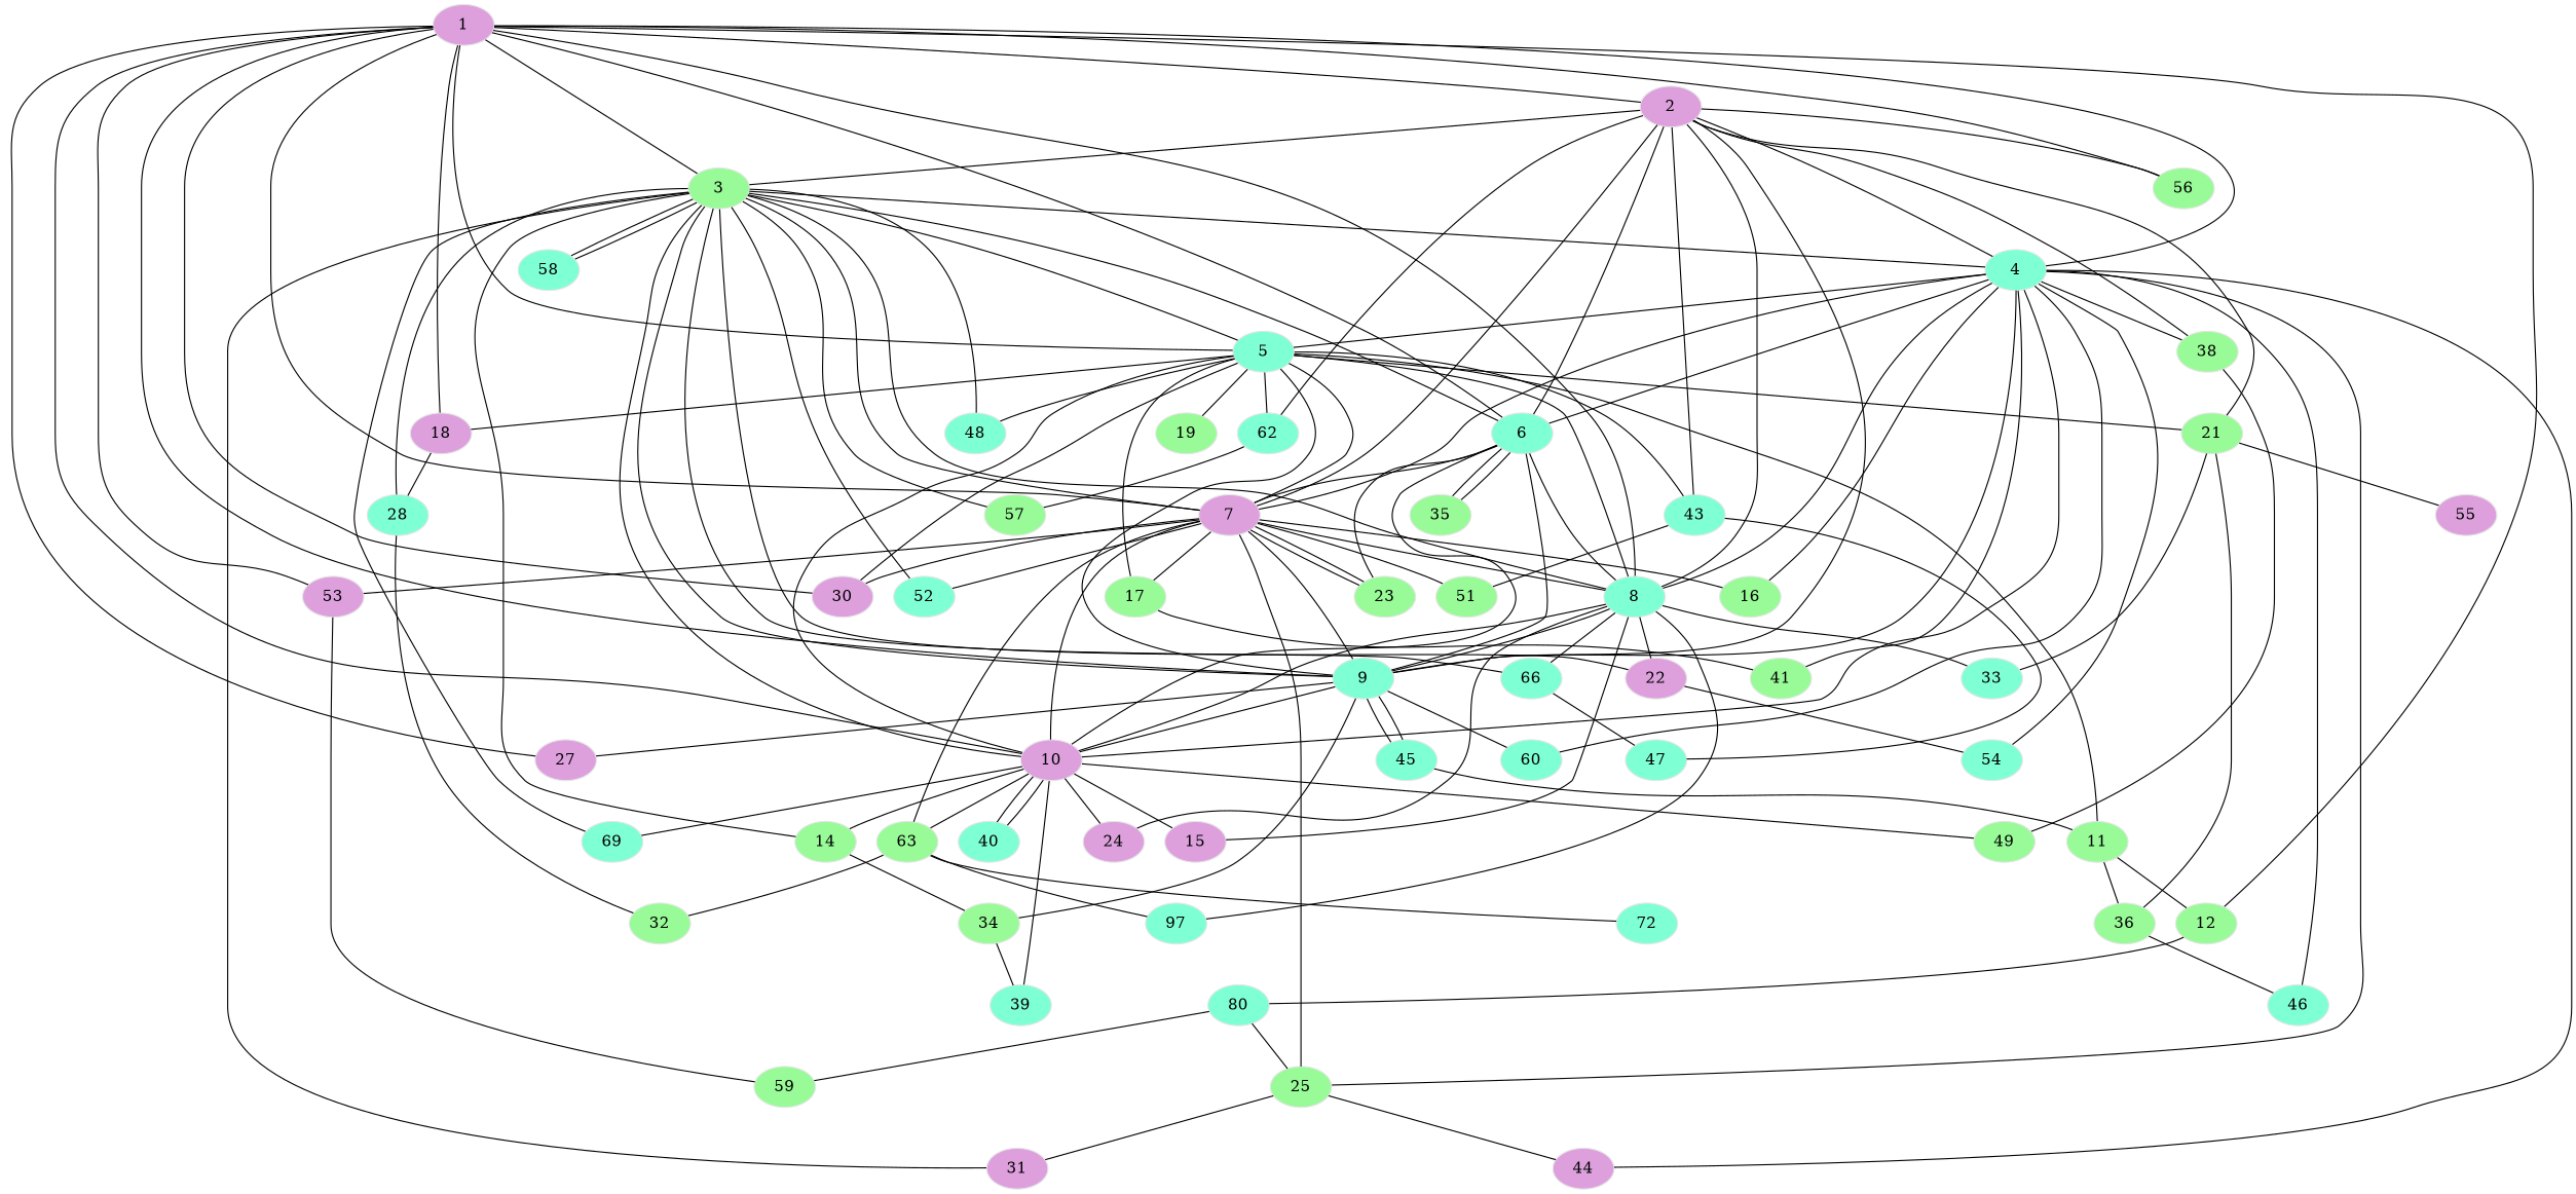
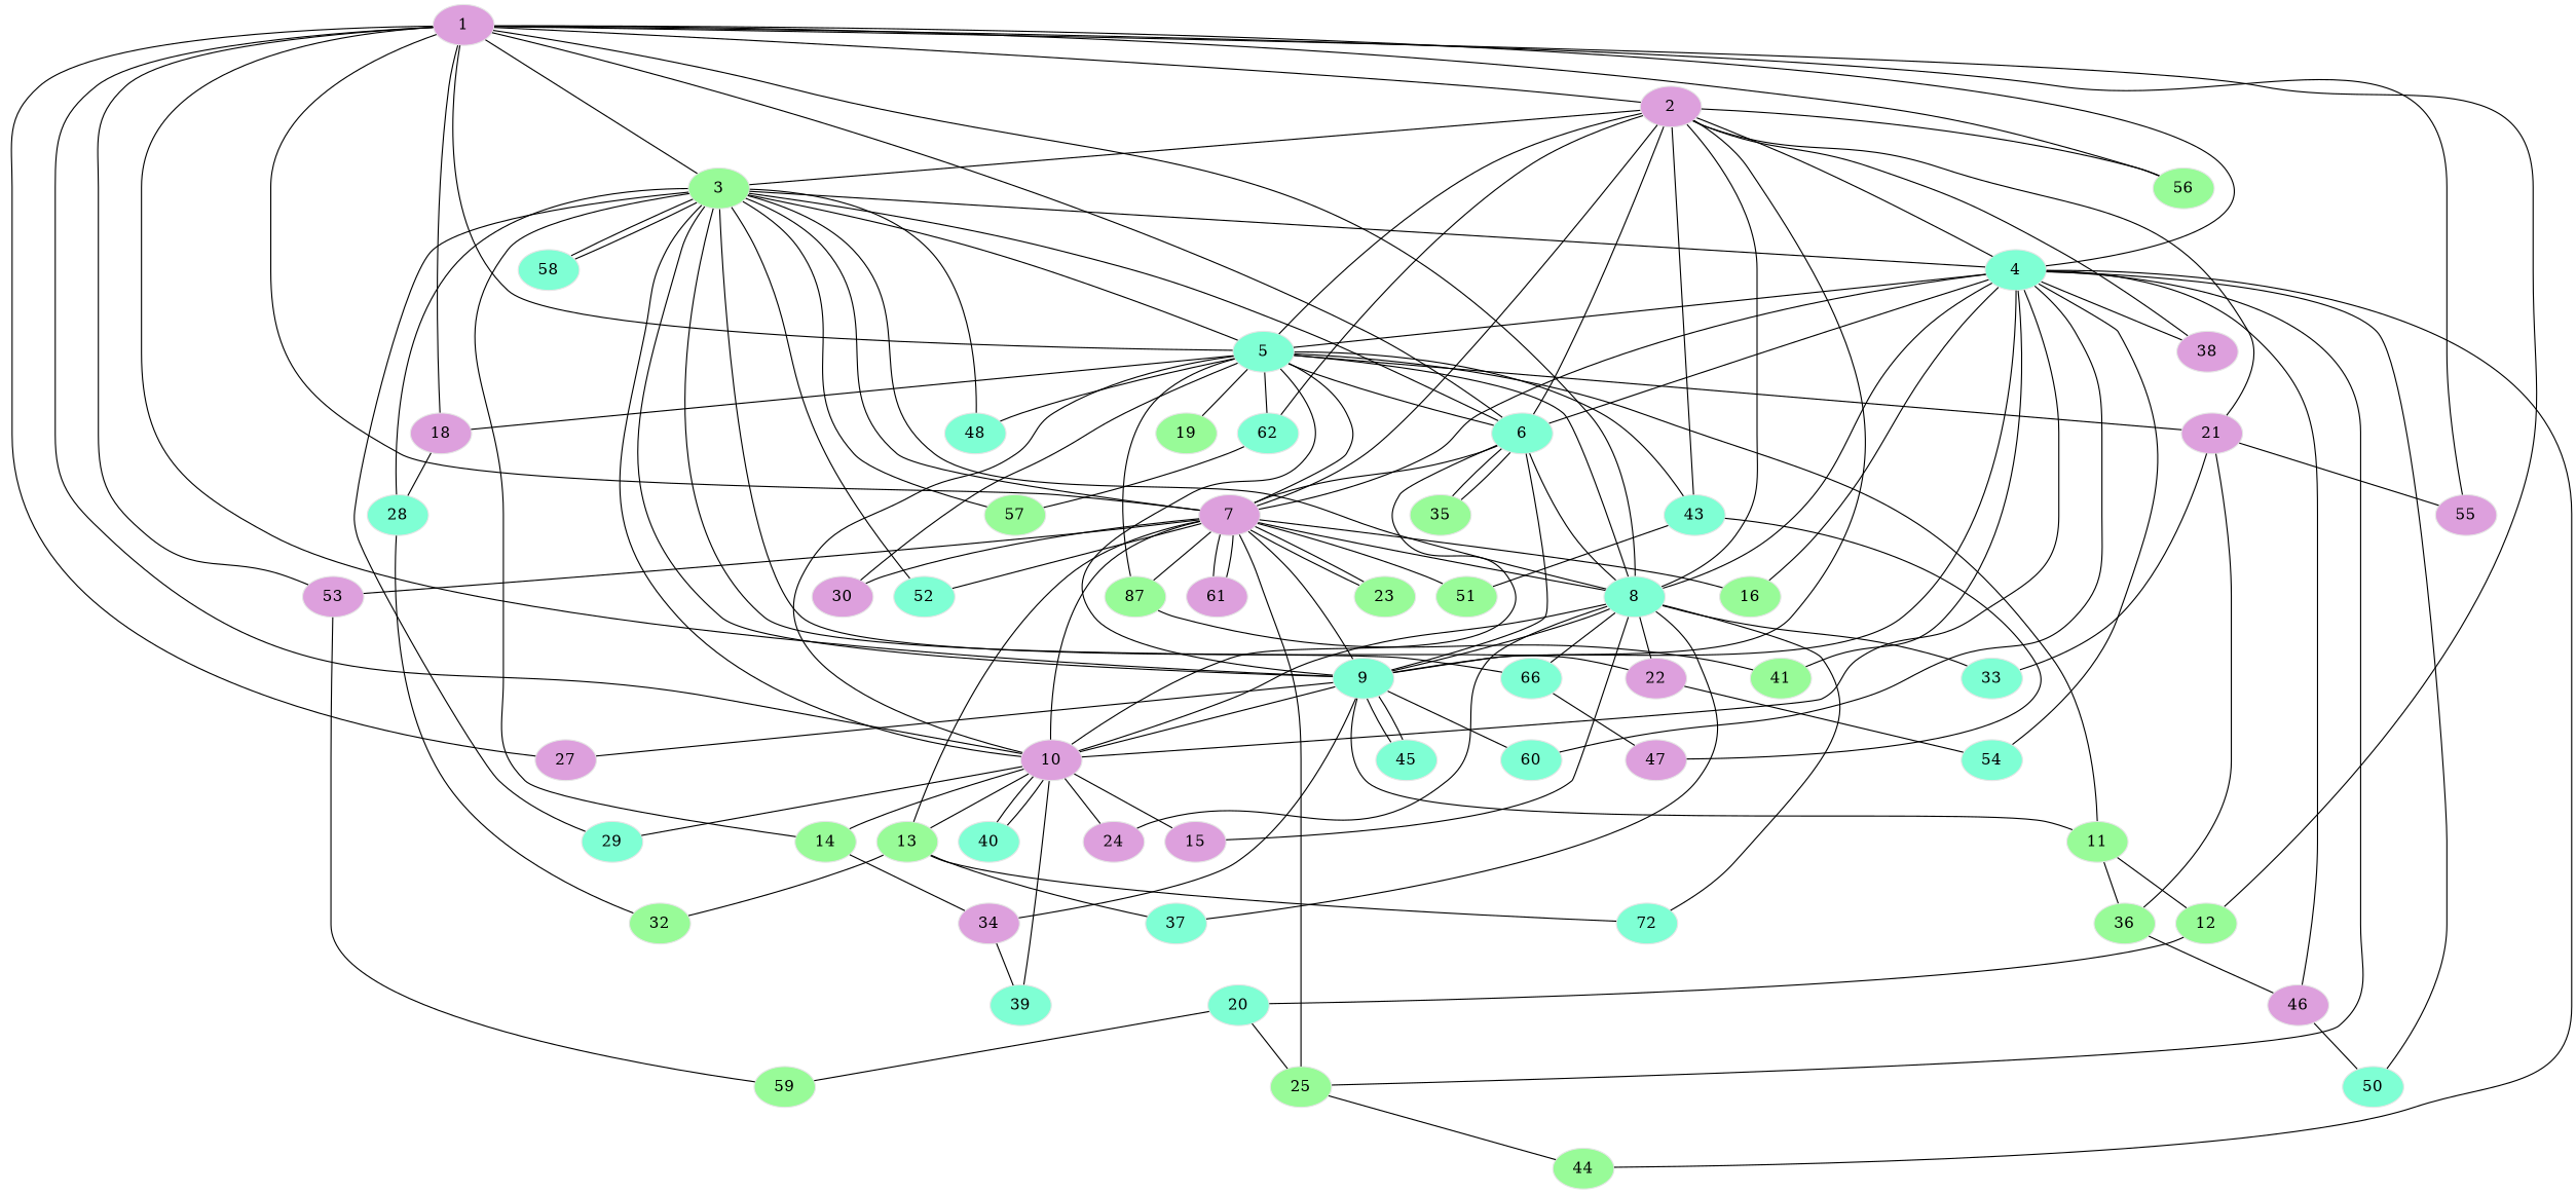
  graph {
    node [color=gray90 fillcolor=aquamarine style=filled]
    1 [fillcolor=plum]
    2 [fillcolor=plum]
    3 [fillcolor=palegreen]
    4
    5
    6
    7 [fillcolor=plum]
    8
    9
    10 [fillcolor=plum]
    12 [fillcolor=palegreen]
    18 [fillcolor=plum]
    27 [fillcolor=plum]
    53 [fillcolor=plum]
    55 [fillcolor=plum]
    56 [fillcolor=palegreen]
-   21 [fillcolor=palegreen]
-   38 [fillcolor=palegreen]
+   21 [fillcolor=plum]
+   38 [fillcolor=plum]
    43
    62
    57 [fillcolor=palegreen]
    14 [fillcolor=palegreen]
    22 [fillcolor=plum]
    n24 [label=66]
    28
-   29 [label=69]
-   31 [fillcolor=plum]
+   29
    48
    52
    58
    16 [fillcolor=palegreen]
    25 [fillcolor=palegreen]
    41 [fillcolor=palegreen]
-   44 [fillcolor=plum]
-   46
+   44 [fillcolor=palegreen]
+   46 [fillcolor=plum]
+   50
    54
    60
    11 [fillcolor=palegreen]
-   17 [fillcolor=palegreen]
+   17 [fillcolor=palegreen label=87]
    19 [fillcolor=palegreen]
    30 [fillcolor=plum]
    35 [fillcolor=palegreen]
-   13 [fillcolor=palegreen label=63]
+   13 [fillcolor=palegreen]
    23 [fillcolor=palegreen]
    51 [fillcolor=palegreen]
+   61 [fillcolor=plum]
    15 [fillcolor=plum]
    24 [fillcolor=plum]
    33
-   37 [label=97]
+   37
    n52 [label=72]
-   34 [fillcolor=palegreen]
+   34 [fillcolor=plum]
    45
    39
    40
-   49 [fillcolor=palegreen]
-   20 [label=80]
+   20
    59 [fillcolor=palegreen]
    36 [fillcolor=palegreen]
-   47
+   47 [fillcolor=plum]
    32 [fillcolor=palegreen]
    1 -- 2
    1 -- 3
    1 -- 4
    1 -- 5
    1 -- 6
    1 -- 7
    1 -- 8
    1 -- 9
    1 -- 10
    1 -- 12
    1 -- 18
    1 -- 27
    1 -- 53
-   1 -- 30
+   1 -- 55
    1 -- 56
    2 -- 3
    2 -- 4
+   2 -- 5
    2 -- 6
    2 -- 7
    2 -- 8
    2 -- 9
    2 -- 56
    2 -- 21
    2 -- 38
    2 -- 43
    2 -- 62
    3 -- 4
    3 -- 5
    3 -- 6
    3 -- 7
    3 -- 8
    3 -- 9
    3 -- 10
    3 -- 57
    3 -- 14
    3 -- 22
    3 -- n24
    3 -- 28
    3 -- 29
-   3 -- 31
    3 -- 48
    3 -- 52
    3 -- 58
    3 -- 58
    4 -- 5
    4 -- 6
    4 -- 7
    4 -- 8
    4 -- 9
    4 -- 10
    4 -- 38
    4 -- 16
    4 -- 25
    4 -- 41
    4 -- 44
    4 -- 46
+   4 -- 50
    4 -- 54
    4 -- 60
-   23 -- 6
+   5 -- 6
    5 -- 7
    5 -- 8
    5 -- 9
    5 -- 10
    5 -- 18
    5 -- 21
    5 -- 43
    5 -- 62
    5 -- 48
    5 -- 11
    5 -- 17
    5 -- 19
    5 -- 30
    6 -- 7
    6 -- 8
    6 -- 9
    6 -- 10
    6 -- 35
    6 -- 35
    7 -- 8
    7 -- 9
    7 -- 10
    7 -- 53
    7 -- 52
    7 -- 16
    7 -- 25
    7 -- 17
    7 -- 30
    7 -- 13
    7 -- 23
    7 -- 23
    7 -- 51
+   7 -- 61
+   7 -- 61
    8 -- 9
    8 -- 10
    8 -- 22
    8 -- n24
    8 -- 15
    8 -- 24
    8 -- 33
    8 -- 37
+   8 -- n52
    9 -- 10
    9 -- 27
    9 -- 60
-   45 -- 11
+   9 -- 11
    9 -- 34
    9 -- 45
    9 -- 45
    10 -- 14
    10 -- 29
    10 -- 13
    10 -- 15
    10 -- 24
    10 -- 39
    10 -- 40
    10 -- 40
-   10 -- 49
    12 -- 20
    18 -- 28
    53 -- 59
    21 -- 55
    21 -- 33
    21 -- 36
-   38 -- 49
    43 -- 51
    43 -- 47
    62 -- 57
    14 -- 34
    22 -- 54
    n24 -- 47
    28 -- 32
-   25 -- 31
    25 -- 44
+   46 -- 50
    11 -- 12
    11 -- 36
    17 -- 41
    13 -- 37
    13 -- n52
    13 -- 32
    34 -- 39
    20 -- 25
    20 -- 59
    36 -- 46
  }
